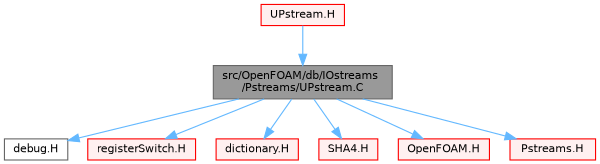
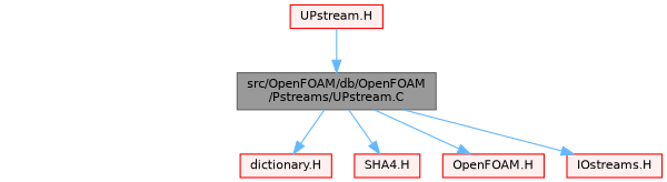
  digraph {
    node [color=red fillcolor="#FFF0F0" fontname=Helvetica fontsize=10 shape=box style=filled]
    edge [color=steelblue1 fontname=Helvetica fontsize=10 labelfontname=Helvetica labelfontsize=10 style=solid]
-   n1 [color=gray40 fillcolor=grey60 fontcolor=black height=0.2 label="src/OpenFOAM/db/IOstreams\l/Pstreams/UPstream.C" width=0.4]
-   n2 [color=grey40 fillcolor=white height=0.2 label="debug.H" width=0.4]
-   n3 [height=0.2 label="registerSwitch.H" width=0.4]
+   n1 [color=gray40 fillcolor=grey60 fontcolor=black height=0.2 label="src/OpenFOAM/db/OpenFOAM\l/Pstreams/UPstream.C" width=0.4]
    n4 [height=0.2 label="dictionary.H" width=0.4]
    n5 [height=0.2 label="SHA4.H" width=0.4]
    n6 [height=0.2 label="OpenFOAM.H" width=0.4]
-   n7 [height=0.2 label="Pstreams.H" width=0.4]
+   n7 [height=0.2 label="IOstreams.H" width=0.4]
    n8 [height=0.2 label="UPstream.H" width=0.4]
-   n1 -> n2
-   n1 -> n3
    n1 -> n4
    n1 -> n5
    n1 -> n6
    n1 -> n7
    n8 -> n1
  }
